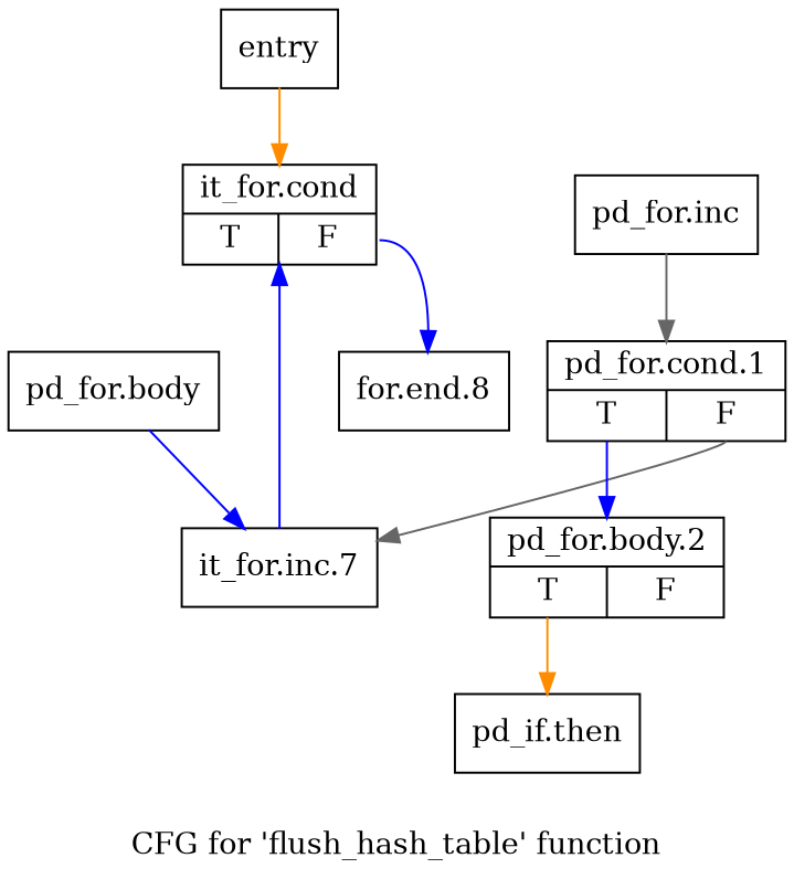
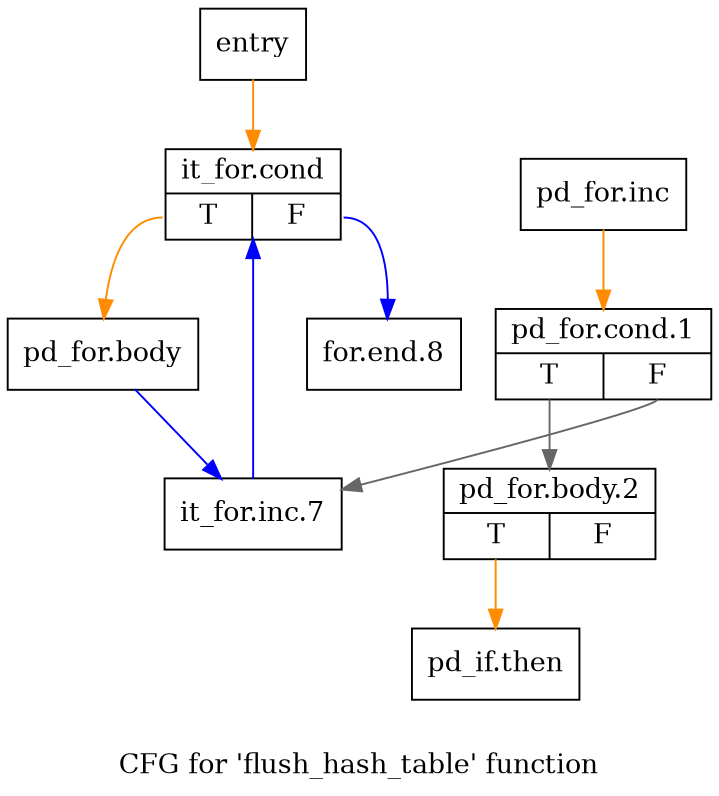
  digraph {
    label="CFG for 'flush_hash_table' function"
    node [shape=record]
    edge [color=blue]
    n1 [label="{entry}"]
    n2 [label="{it_for.cond|{<s0>T|<s1>F}}"]
    n3 [label="{pd_for.body}"]
    n4 [label="{for.end.8}"]
    n5 [label="{it_for.inc.7}"]
    n6 [label="{pd_for.cond.1|{<s0>T|<s1>F}}"]
    n7 [label="{pd_for.body.2|{<s0>T|<s1>F}}"]
    n8 [label="{pd_if.then}"]
    n9 [label="{pd_for.inc}"]
    n1 -> n2 [color=darkorange]
+   n2 -> n3 [color=darkorange tailport=s0]
    n2 -> n4 [tailport=s1]
    n3 -> n5
    n5 -> n2
    n6 -> n5 [color=gray40 tailport=s1]
-   n6 -> n7 [tailport=s0]
+   n6 -> n7 [color=gray40 tailport=s0]
    n7 -> n8 [color=darkorange tailport=s0]
-   n9 -> n6 [color=gray40]
+   n9 -> n6 [color=darkorange]
  }
